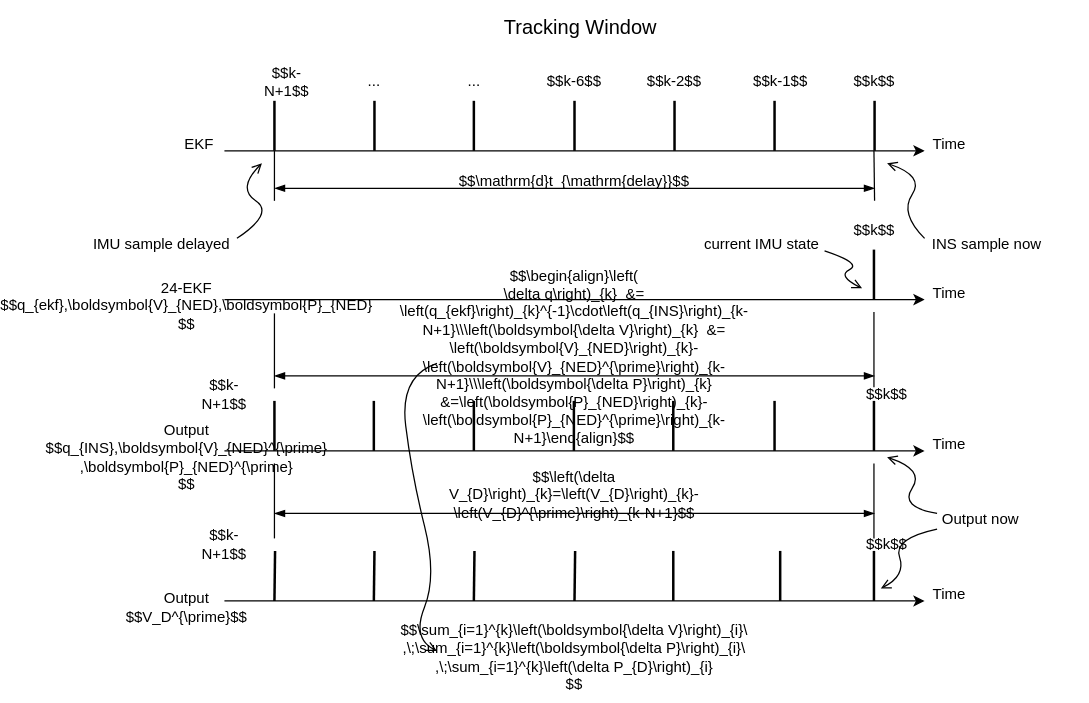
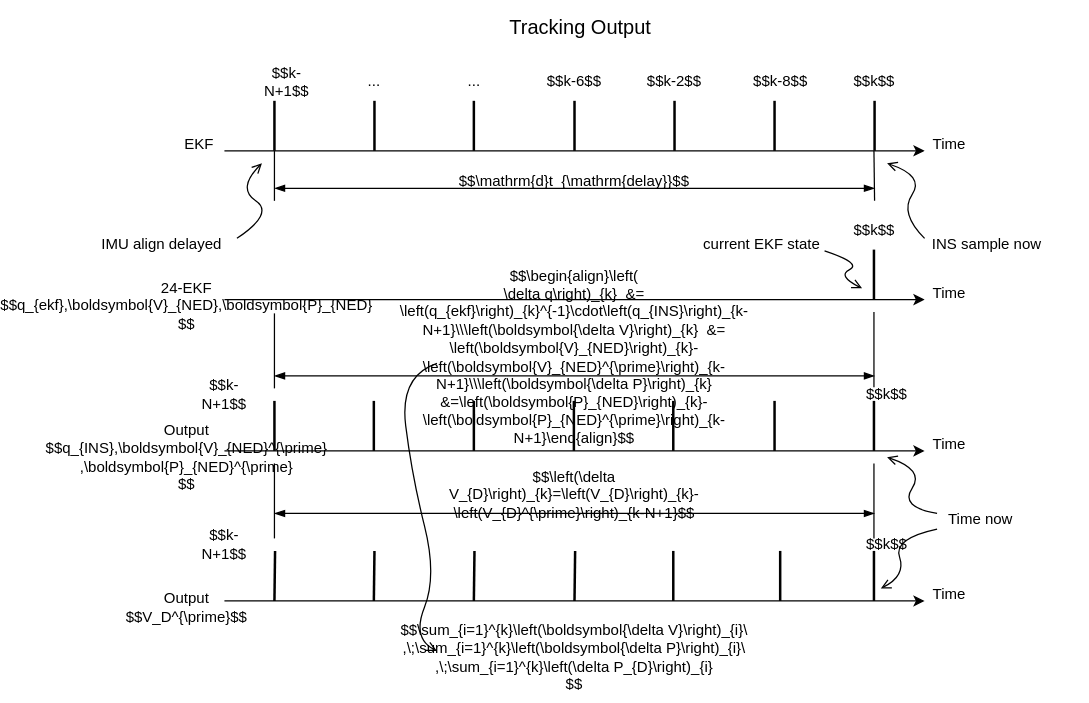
  <mxCell id="0" />
  <mxCell id="1" parent="0" />
  <mxCell id="2" value="" style="endArrow=classic;html=1;rounded=0;" parent="1" edge="1"><mxGeometry width="50" height="50" relative="1" as="geometry"><mxPoint x="130" y="120" as="sourcePoint" /><mxPoint x="690" y="120" as="targetPoint" /></mxGeometry></mxCell>
  <mxCell id="3" value="" style="endArrow=none;html=1;rounded=0;strokeWidth=2;" parent="1" edge="1"><mxGeometry width="50" height="50" relative="1" as="geometry"><mxPoint x="170" y="120" as="sourcePoint" /><mxPoint x="170" y="80" as="targetPoint" /></mxGeometry></mxCell>
  <mxCell id="4" value="" style="endArrow=none;html=1;rounded=0;strokeWidth=2;" parent="1" edge="1"><mxGeometry width="50" height="50" relative="1" as="geometry"><mxPoint x="410" y="120" as="sourcePoint" /><mxPoint x="410" y="80" as="targetPoint" /></mxGeometry></mxCell>
  <mxCell id="5" value="Time" style="text;html=1;strokeColor=none;fillColor=none;align=center;verticalAlign=middle;whiteSpace=wrap;rounded=0;" parent="1" vertex="1"><mxGeometry x="680" y="100" width="60" height="30" as="geometry" /></mxCell>
  <mxCell id="6" value="$$k-2$$" style="text;html=1;strokeColor=none;fillColor=none;align=center;verticalAlign=middle;whiteSpace=wrap;rounded=0;" parent="1" vertex="1"><mxGeometry x="460" y="50" width="60" height="30" as="geometry" /></mxCell>
  <mxCell id="7" value="$$k-6$$" style="text;html=1;strokeColor=none;fillColor=none;align=center;verticalAlign=middle;whiteSpace=wrap;rounded=0;" parent="1" vertex="1"><mxGeometry x="380" y="50" width="60" height="30" as="geometry" /></mxCell>
  <mxCell id="8" value="$$k-N+1$$" style="text;html=1;strokeColor=none;fillColor=none;align=center;verticalAlign=middle;whiteSpace=wrap;rounded=0;" parent="1" vertex="1"><mxGeometry x="150" y="50" width="60" height="30" as="geometry" /></mxCell>
- <mxCell id="9" value="$$k-1$$" style="text;html=1;strokeColor=none;fillColor=none;align=center;verticalAlign=middle;whiteSpace=wrap;rounded=0;" parent="1" vertex="1"><mxGeometry x="545" y="50" width="60" height="30" as="geometry" /></mxCell>
+ <mxCell id="9" value="$$k-8$$" style="text;html=1;strokeColor=none;fillColor=none;align=center;verticalAlign=middle;whiteSpace=wrap;rounded=0;" parent="1" vertex="1"><mxGeometry x="545" y="50" width="60" height="30" as="geometry" /></mxCell>
  <mxCell id="10" value="" style="endArrow=none;html=1;rounded=0;strokeWidth=2;" parent="1" edge="1"><mxGeometry width="50" height="50" relative="1" as="geometry"><mxPoint x="650" y="120" as="sourcePoint" /><mxPoint x="650" y="80" as="targetPoint" /></mxGeometry></mxCell>
  <mxCell id="11" value="$$k$$" style="text;html=1;strokeColor=none;fillColor=none;align=center;verticalAlign=middle;whiteSpace=wrap;rounded=0;" parent="1" vertex="1"><mxGeometry x="620" y="50" width="60" height="30" as="geometry" /></mxCell>
  <mxCell id="12" value="" style="endArrow=classic;html=1;rounded=0;" parent="1" edge="1"><mxGeometry width="50" height="50" relative="1" as="geometry"><mxPoint x="130" y="360" as="sourcePoint" /><mxPoint x="690" y="360" as="targetPoint" /></mxGeometry></mxCell>
  <mxCell id="13" value="Time" style="text;html=1;strokeColor=none;fillColor=none;align=center;verticalAlign=middle;whiteSpace=wrap;rounded=0;" parent="1" vertex="1"><mxGeometry x="680" y="460" width="60" height="30" as="geometry" /></mxCell>
  <mxCell id="14" value="EKF" style="text;html=1;strokeColor=none;fillColor=none;align=center;verticalAlign=middle;whiteSpace=wrap;rounded=0;" parent="1" vertex="1"><mxGeometry x="80" y="100" width="60" height="30" as="geometry" /></mxCell>
  <mxCell id="15" value="Output&lt;br&gt;$$q_{INS},\boldsymbol{V}_{NED}^{\prime}&lt;br&gt;,\boldsymbol{P}_{NED}^{\prime}&lt;br&gt;$$" style="text;html=1;strokeColor=none;fillColor=none;align=center;verticalAlign=middle;whiteSpace=wrap;rounded=0;" parent="1" vertex="1"><mxGeometry x="70" y="350" width="60" height="30" as="geometry" /></mxCell>
  <mxCell id="16" value="" style="endArrow=none;html=1;rounded=0;strokeWidth=2;" parent="1" edge="1"><mxGeometry width="50" height="50" relative="1" as="geometry"><mxPoint x="489" y="480" as="sourcePoint" /><mxPoint x="489" y="440" as="targetPoint" /></mxGeometry></mxCell>
  <mxCell id="17" value="" style="endArrow=none;html=1;rounded=0;strokeWidth=2;" parent="1" edge="1"><mxGeometry width="50" height="50" relative="1" as="geometry"><mxPoint x="170" y="480" as="sourcePoint" /><mxPoint x="170.5" y="440" as="targetPoint" /></mxGeometry></mxCell>
  <mxCell id="18" value="" style="endArrow=none;html=1;rounded=0;strokeWidth=1;" parent="1" edge="1"><mxGeometry width="50" height="50" relative="1" as="geometry"><mxPoint x="170" y="160" as="sourcePoint" /><mxPoint x="170" y="120" as="targetPoint" /></mxGeometry></mxCell>
  <mxCell id="19" value="" style="endArrow=none;html=1;rounded=0;strokeWidth=1;" parent="1" edge="1"><mxGeometry width="50" height="50" relative="1" as="geometry"><mxPoint x="650" y="160" as="sourcePoint" /><mxPoint x="649.5" y="120" as="targetPoint" /></mxGeometry></mxCell>
  <mxCell id="20" value="$$k$$" style="text;html=1;strokeColor=none;fillColor=none;align=center;verticalAlign=middle;whiteSpace=wrap;rounded=0;" parent="1" vertex="1"><mxGeometry x="630" y="420" width="60" height="30" as="geometry" /></mxCell>
  <mxCell id="21" value="$$k-N+1$$" style="text;html=1;strokeColor=none;fillColor=none;align=center;verticalAlign=middle;whiteSpace=wrap;rounded=0;" parent="1" vertex="1"><mxGeometry x="100" y="420" width="60" height="30" as="geometry" /></mxCell>
- <mxCell id="22" value="&lt;div style=&quot;margin-bottom: 2ex; font-size: medium; text-align: start;&quot; id=&quot;magicparlabel-360096&quot; class=&quot;standard&quot;&gt;Tracking Window&lt;/div&gt;" style="text;html=1;strokeColor=none;fillColor=none;align=center;verticalAlign=middle;whiteSpace=wrap;rounded=0;" parent="1" vertex="1"><mxGeometry x="300" y="20" width="230" height="20" as="geometry" /></mxCell>
+ <mxCell id="22" value="&lt;div style=&quot;margin-bottom: 2ex; font-size: medium; text-align: start;&quot; id=&quot;magicparlabel-360096&quot; class=&quot;standard&quot;&gt;Tracking Output&lt;/div&gt;" style="text;html=1;strokeColor=none;fillColor=none;align=center;verticalAlign=middle;whiteSpace=wrap;rounded=0;" parent="1" vertex="1"><mxGeometry x="300" y="20" width="230" height="20" as="geometry" /></mxCell>
  <mxCell id="23" value="" style="endArrow=none;html=1;rounded=0;strokeWidth=2;" parent="1" edge="1"><mxGeometry width="50" height="50" relative="1" as="geometry"><mxPoint x="250" y="120" as="sourcePoint" /><mxPoint x="250" y="80" as="targetPoint" /></mxGeometry></mxCell>
  <mxCell id="24" value="" style="endArrow=none;html=1;rounded=0;strokeWidth=2;" parent="1" edge="1"><mxGeometry width="50" height="50" relative="1" as="geometry"><mxPoint x="329.5" y="120" as="sourcePoint" /><mxPoint x="329.5" y="80" as="targetPoint" /></mxGeometry></mxCell>
  <mxCell id="25" value="" style="endArrow=none;html=1;rounded=0;strokeWidth=2;" parent="1" edge="1"><mxGeometry width="50" height="50" relative="1" as="geometry"><mxPoint x="490" y="120" as="sourcePoint" /><mxPoint x="490" y="80" as="targetPoint" /></mxGeometry></mxCell>
  <mxCell id="26" value="" style="endArrow=none;html=1;rounded=0;strokeWidth=2;" parent="1" edge="1"><mxGeometry width="50" height="50" relative="1" as="geometry"><mxPoint x="570" y="120" as="sourcePoint" /><mxPoint x="570" y="80" as="targetPoint" /></mxGeometry></mxCell>
  <mxCell id="27" value="..." style="text;html=1;strokeColor=none;fillColor=none;align=center;verticalAlign=middle;whiteSpace=wrap;rounded=0;" parent="1" vertex="1"><mxGeometry x="300" y="50" width="60" height="30" as="geometry" /></mxCell>
  <mxCell id="28" value="..." style="text;html=1;strokeColor=none;fillColor=none;align=center;verticalAlign=middle;whiteSpace=wrap;rounded=0;" parent="1" vertex="1"><mxGeometry x="220" y="50" width="60" height="30" as="geometry" /></mxCell>
  <mxCell id="29" value="" style="endArrow=classic;html=1;rounded=0;" parent="1" edge="1"><mxGeometry width="50" height="50" relative="1" as="geometry"><mxPoint x="130" y="480" as="sourcePoint" /><mxPoint x="690" y="480" as="targetPoint" /></mxGeometry></mxCell>
  <mxCell id="30" value="Time" style="text;html=1;strokeColor=none;fillColor=none;align=center;verticalAlign=middle;whiteSpace=wrap;rounded=0;" parent="1" vertex="1"><mxGeometry x="680" y="340" width="60" height="30" as="geometry" /></mxCell>
  <mxCell id="31" value="" style="endArrow=blockThin;startArrow=blockThin;html=1;rounded=0;endFill=1;startFill=1;" parent="1" edge="1"><mxGeometry width="50" height="50" relative="1" as="geometry"><mxPoint x="170" y="150" as="sourcePoint" /><mxPoint x="650" y="150" as="targetPoint" /></mxGeometry></mxCell>
  <mxCell id="32" value="$$\mathrm{d}t_{\mathrm{delay}}$$" style="text;html=1;strokeColor=none;fillColor=none;align=center;verticalAlign=middle;whiteSpace=wrap;rounded=0;" parent="1" vertex="1"><mxGeometry x="380" y="130" width="60" height="30" as="geometry" /></mxCell>
  <mxCell id="33" value="" style="endArrow=none;html=1;rounded=0;strokeWidth=2;" parent="1" edge="1"><mxGeometry width="50" height="50" relative="1" as="geometry"><mxPoint x="649.5" y="360" as="sourcePoint" /><mxPoint x="649.5" y="320" as="targetPoint" /></mxGeometry></mxCell>
  <mxCell id="34" value="" style="endArrow=none;html=1;rounded=0;strokeWidth=2;" parent="1" edge="1"><mxGeometry width="50" height="50" relative="1" as="geometry"><mxPoint x="574.5" y="480" as="sourcePoint" /><mxPoint x="574.5" y="440" as="targetPoint" /></mxGeometry></mxCell>
  <mxCell id="35" value="" style="endArrow=none;html=1;rounded=0;strokeWidth=2;" parent="1" edge="1"><mxGeometry width="50" height="50" relative="1" as="geometry"><mxPoint x="170" y="360" as="sourcePoint" /><mxPoint x="170" y="320" as="targetPoint" /></mxGeometry></mxCell>
  <mxCell id="36" value="" style="endArrow=none;html=1;rounded=0;strokeWidth=2;" parent="1" edge="1"><mxGeometry width="50" height="50" relative="1" as="geometry"><mxPoint x="409.5" y="360" as="sourcePoint" /><mxPoint x="409.5" y="320" as="targetPoint" /></mxGeometry></mxCell>
  <mxCell id="37" value="" style="endArrow=none;html=1;rounded=0;strokeWidth=2;" parent="1" edge="1"><mxGeometry width="50" height="50" relative="1" as="geometry"><mxPoint x="649.5" y="480" as="sourcePoint" /><mxPoint x="649.5" y="440" as="targetPoint" /></mxGeometry></mxCell>
  <mxCell id="38" value="" style="endArrow=none;html=1;rounded=0;strokeWidth=2;" parent="1" edge="1"><mxGeometry width="50" height="50" relative="1" as="geometry"><mxPoint x="249.5" y="360" as="sourcePoint" /><mxPoint x="249.5" y="320" as="targetPoint" /></mxGeometry></mxCell>
  <mxCell id="39" value="" style="endArrow=none;html=1;rounded=0;strokeWidth=2;" parent="1" edge="1"><mxGeometry width="50" height="50" relative="1" as="geometry"><mxPoint x="329.5" y="360" as="sourcePoint" /><mxPoint x="329.5" y="320" as="targetPoint" /></mxGeometry></mxCell>
  <mxCell id="40" value="" style="endArrow=none;html=1;rounded=0;strokeWidth=2;" parent="1" edge="1"><mxGeometry width="50" height="50" relative="1" as="geometry"><mxPoint x="489" y="360" as="sourcePoint" /><mxPoint x="489" y="320" as="targetPoint" /></mxGeometry></mxCell>
  <mxCell id="41" value="" style="endArrow=none;html=1;rounded=0;strokeWidth=2;" parent="1" edge="1"><mxGeometry width="50" height="50" relative="1" as="geometry"><mxPoint x="570" y="360" as="sourcePoint" /><mxPoint x="570" y="320" as="targetPoint" /></mxGeometry></mxCell>
  <mxCell id="42" value="" style="endArrow=none;html=1;rounded=0;strokeWidth=2;" parent="1" edge="1"><mxGeometry width="50" height="50" relative="1" as="geometry"><mxPoint x="249.5" y="480" as="sourcePoint" /><mxPoint x="250" y="440" as="targetPoint" /></mxGeometry></mxCell>
  <mxCell id="43" value="" style="endArrow=none;html=1;rounded=0;strokeWidth=2;" parent="1" edge="1"><mxGeometry width="50" height="50" relative="1" as="geometry"><mxPoint x="329.5" y="480" as="sourcePoint" /><mxPoint x="330" y="440" as="targetPoint" /></mxGeometry></mxCell>
  <mxCell id="44" value="" style="endArrow=none;html=1;rounded=0;strokeWidth=2;" parent="1" edge="1"><mxGeometry width="50" height="50" relative="1" as="geometry"><mxPoint x="410" y="480" as="sourcePoint" /><mxPoint x="410.5" y="440" as="targetPoint" /></mxGeometry></mxCell>
  <mxCell id="45" value="$$k$$" style="text;html=1;strokeColor=none;fillColor=none;align=center;verticalAlign=middle;whiteSpace=wrap;rounded=0;" parent="1" vertex="1"><mxGeometry x="630" y="300" width="60" height="30" as="geometry" /></mxCell>
  <mxCell id="46" value="$$k-N+1$$" style="text;html=1;strokeColor=none;fillColor=none;align=center;verticalAlign=middle;whiteSpace=wrap;rounded=0;" parent="1" vertex="1"><mxGeometry x="100" y="300" width="60" height="30" as="geometry" /></mxCell>
  <mxCell id="47" value="Output&lt;br&gt;$$V_D^{\prime}$$" style="text;html=1;strokeColor=none;fillColor=none;align=center;verticalAlign=middle;whiteSpace=wrap;rounded=0;" parent="1" vertex="1"><mxGeometry x="70" y="470" width="60" height="30" as="geometry" /></mxCell>
- <mxCell id="48" value="IMU sample delayed" style="text;html=1;strokeColor=none;fillColor=none;align=center;verticalAlign=middle;whiteSpace=wrap;rounded=0;" parent="1" vertex="1"><mxGeometry x="20" y="180" width="120" height="30" as="geometry" /></mxCell>
+ <mxCell id="48" value="IMU align delayed" style="text;html=1;strokeColor=none;fillColor=none;align=center;verticalAlign=middle;whiteSpace=wrap;rounded=0;" parent="1" vertex="1"><mxGeometry x="20" y="180" width="120" height="30" as="geometry" /></mxCell>
  <mxCell id="49" value="INS sample now" style="text;html=1;strokeColor=none;fillColor=none;align=center;verticalAlign=middle;whiteSpace=wrap;rounded=0;" parent="1" vertex="1"><mxGeometry x="680" y="180" width="120" height="30" as="geometry" /></mxCell>
  <mxCell id="50" value="" style="curved=1;endArrow=open;html=1;rounded=0;endFill=0;" parent="1" edge="1"><mxGeometry width="50" height="50" relative="1" as="geometry"><mxPoint x="140" y="190" as="sourcePoint" /><mxPoint x="160" y="130" as="targetPoint" /><Array as="points"><mxPoint x="170" y="170" /><mxPoint x="140" y="150" /></Array></mxGeometry></mxCell>
  <mxCell id="51" value="" style="curved=1;endArrow=open;html=1;rounded=0;endFill=0;" parent="1" edge="1"><mxGeometry width="50" height="50" relative="1" as="geometry"><mxPoint x="690" y="190" as="sourcePoint" /><mxPoint x="660" y="130" as="targetPoint" /><Array as="points"><mxPoint x="670" y="170" /><mxPoint x="690" y="140" /></Array></mxGeometry></mxCell>
  <mxCell id="52" value="" style="endArrow=classic;html=1;rounded=0;" parent="1" edge="1"><mxGeometry width="50" height="50" relative="1" as="geometry"><mxPoint x="130" y="239" as="sourcePoint" /><mxPoint x="690" y="239" as="targetPoint" /></mxGeometry></mxCell>
  <mxCell id="53" value="24-EKF&lt;br&gt;$$q_{ekf},\boldsymbol{V}_{NED},\boldsymbol{P}_{NED}&lt;br&gt;$$" style="text;html=1;strokeColor=none;fillColor=none;align=center;verticalAlign=middle;whiteSpace=wrap;rounded=0;" parent="1" vertex="1"><mxGeometry x="70" y="229" width="60" height="30" as="geometry" /></mxCell>
  <mxCell id="54" value="Time" style="text;html=1;strokeColor=none;fillColor=none;align=center;verticalAlign=middle;whiteSpace=wrap;rounded=0;" parent="1" vertex="1"><mxGeometry x="680" y="219" width="60" height="30" as="geometry" /></mxCell>
  <mxCell id="55" value="" style="endArrow=none;html=1;rounded=0;strokeWidth=2;" parent="1" edge="1"><mxGeometry width="50" height="50" relative="1" as="geometry"><mxPoint x="649.5" y="239" as="sourcePoint" /><mxPoint x="649.5" y="199" as="targetPoint" /></mxGeometry></mxCell>
  <mxCell id="56" value="$$k$$" style="text;html=1;strokeColor=none;fillColor=none;align=center;verticalAlign=middle;whiteSpace=wrap;rounded=0;" parent="1" vertex="1"><mxGeometry x="620" y="169" width="60" height="30" as="geometry" /></mxCell>
  <mxCell id="57" value="" style="endArrow=none;html=1;rounded=0;" parent="1" edge="1"><mxGeometry width="50" height="50" relative="1" as="geometry"><mxPoint x="170" y="310" as="sourcePoint" /><mxPoint x="170" y="250" as="targetPoint" /></mxGeometry></mxCell>
  <mxCell id="58" value="" style="endArrow=none;html=1;rounded=0;" parent="1" edge="1"><mxGeometry width="50" height="50" relative="1" as="geometry"><mxPoint x="649.5" y="309" as="sourcePoint" /><mxPoint x="649.5" y="249" as="targetPoint" /></mxGeometry></mxCell>
  <mxCell id="59" value="" style="endArrow=none;html=1;rounded=0;" parent="1" edge="1"><mxGeometry width="50" height="50" relative="1" as="geometry"><mxPoint x="170" y="430" as="sourcePoint" /><mxPoint x="170" y="370" as="targetPoint" /></mxGeometry></mxCell>
  <mxCell id="60" value="" style="endArrow=none;html=1;rounded=0;" parent="1" edge="1"><mxGeometry width="50" height="50" relative="1" as="geometry"><mxPoint x="649.5" y="430" as="sourcePoint" /><mxPoint x="649.5" y="370" as="targetPoint" /></mxGeometry></mxCell>
  <mxCell id="61" value="" style="endArrow=blockThin;startArrow=blockThin;html=1;rounded=0;endFill=1;startFill=1;" parent="1" edge="1"><mxGeometry width="50" height="50" relative="1" as="geometry"><mxPoint x="170" y="410" as="sourcePoint" /><mxPoint x="650" y="410" as="targetPoint" /></mxGeometry></mxCell>
  <mxCell id="62" value="" style="endArrow=blockThin;startArrow=blockThin;html=1;rounded=0;endFill=1;startFill=1;" parent="1" edge="1"><mxGeometry width="50" height="50" relative="1" as="geometry"><mxPoint x="170" y="300" as="sourcePoint" /><mxPoint x="650" y="300" as="targetPoint" /></mxGeometry></mxCell>
  <mxCell id="63" value="$$\left(\delta V_{D}\right)_{k}=\left(V_{D}\right)_{k}-\left(V_{D}^{\prime}\right)_{k-N+1}$$" style="text;html=1;strokeColor=none;fillColor=none;align=center;verticalAlign=middle;whiteSpace=wrap;rounded=0;" parent="1" vertex="1"><mxGeometry x="380" y="380" width="60" height="30" as="geometry" /></mxCell>
  <mxCell id="64" value="$$\begin{align}\left(&lt;br&gt;\delta q\right)_{k}&amp;nbsp; &amp;amp;= \left(q_{ekf}\right)_{k}^{-1}\cdot\left(q_{INS}\right)_{k-N+1}\\\left(\boldsymbol{\delta V}\right)_{k}&amp;nbsp; &amp;amp;= \left(\boldsymbol{V}_{NED}\right)_{k}-\left(\boldsymbol{V}_{NED}^{\prime}\right)_{k-N+1}\\\left(\boldsymbol{\delta P}\right)_{k} &amp;amp;=\left(\boldsymbol{P}_{NED}\right)_{k}-\left(\boldsymbol{P}_{NED}^{\prime}\right)_{k-N+1}\end{align}$$" style="text;html=1;strokeColor=none;fillColor=none;align=center;verticalAlign=middle;whiteSpace=wrap;rounded=0;" parent="1" vertex="1"><mxGeometry x="380" y="270" width="60" height="30" as="geometry" /></mxCell>
  <mxCell id="65" value="" style="curved=1;endArrow=open;html=1;rounded=0;endFill=0;" parent="1" edge="1"><mxGeometry width="50" height="50" relative="1" as="geometry"><mxPoint x="610" y="200" as="sourcePoint" /><mxPoint x="640" y="230" as="targetPoint" /><Array as="points"><mxPoint x="640" y="210" /><mxPoint x="620" y="220" /></Array></mxGeometry></mxCell>
- <mxCell id="66" value="current IMU state" style="text;html=1;strokeColor=none;fillColor=none;align=center;verticalAlign=middle;whiteSpace=wrap;rounded=0;" parent="1" vertex="1"><mxGeometry x="510" y="180" width="100" height="30" as="geometry" /></mxCell>
+ <mxCell id="66" value="current EKF state" style="text;html=1;strokeColor=none;fillColor=none;align=center;verticalAlign=middle;whiteSpace=wrap;rounded=0;" parent="1" vertex="1"><mxGeometry x="510" y="180" width="100" height="30" as="geometry" /></mxCell>
  <mxCell id="67" value="" style="curved=1;endArrow=open;html=1;rounded=0;endFill=0;" parent="1" edge="1"><mxGeometry width="50" height="50" relative="1" as="geometry"><mxPoint x="700" y="410" as="sourcePoint" /><mxPoint x="660" y="365" as="targetPoint" /><Array as="points"><mxPoint x="670" y="405" /><mxPoint x="690" y="375" /></Array></mxGeometry></mxCell>
  <mxCell id="68" value="" style="curved=1;endArrow=open;html=1;rounded=0;endFill=0;exitX=0;exitY=0.75;exitDx=0;exitDy=0;" parent="1" source="69" edge="1"><mxGeometry width="50" height="50" relative="1" as="geometry"><mxPoint x="690" y="420" as="sourcePoint" /><mxPoint x="655" y="470" as="targetPoint" /><Array as="points"><mxPoint x="665" y="430" /><mxPoint x="675" y="460" /></Array></mxGeometry></mxCell>
- <mxCell id="69" value="Output now" style="text;html=1;strokeColor=none;fillColor=none;align=center;verticalAlign=middle;whiteSpace=wrap;rounded=0;" parent="1" vertex="1"><mxGeometry x="700" y="400" width="70" height="30" as="geometry" /></mxCell>
+ <mxCell id="69" value="Time now" style="text;html=1;strokeColor=none;fillColor=none;align=center;verticalAlign=middle;whiteSpace=wrap;rounded=0;" parent="1" vertex="1"><mxGeometry x="700" y="400" width="70" height="30" as="geometry" /></mxCell>
  <mxCell id="70" value="$$\sum_{i=1}^{k}\left(\boldsymbol{\delta&amp;nbsp;V}\right)_{i}\ ,\;\sum_{i=1}^{k}\left(\boldsymbol{\delta&amp;nbsp;P}\right)_{i}\ ,\;\sum_{i=1}^{k}\left(\delta P_{D}\right)_{i}&lt;br&gt;$$" style="text;html=1;strokeColor=none;fillColor=none;align=center;verticalAlign=middle;whiteSpace=wrap;rounded=0;" parent="1" vertex="1"><mxGeometry x="380" y="510" width="60" height="30" as="geometry" /></mxCell>
  <mxCell id="71" value="" style="curved=1;endArrow=open;html=1;rounded=0;endFill=0;" parent="1" edge="1"><mxGeometry width="50" height="50" relative="1" as="geometry"><mxPoint x="300" y="290" as="sourcePoint" /><mxPoint x="300" y="520" as="targetPoint" /><Array as="points"><mxPoint x="270" y="300" /><mxPoint x="280" y="380" /><mxPoint x="300" y="460" /><mxPoint x="280" y="510" /></Array></mxGeometry></mxCell>
  <mxCell id="72" style="edgeStyle=orthogonalEdgeStyle;rounded=0;orthogonalLoop=1;jettySize=auto;html=1;exitX=0.5;exitY=1;exitDx=0;exitDy=0;startArrow=blockThin;startFill=1;endArrow=open;endFill=0;" edge="1" parent="1" source="49" target="49"><mxGeometry relative="1" as="geometry" /></mxCell>
